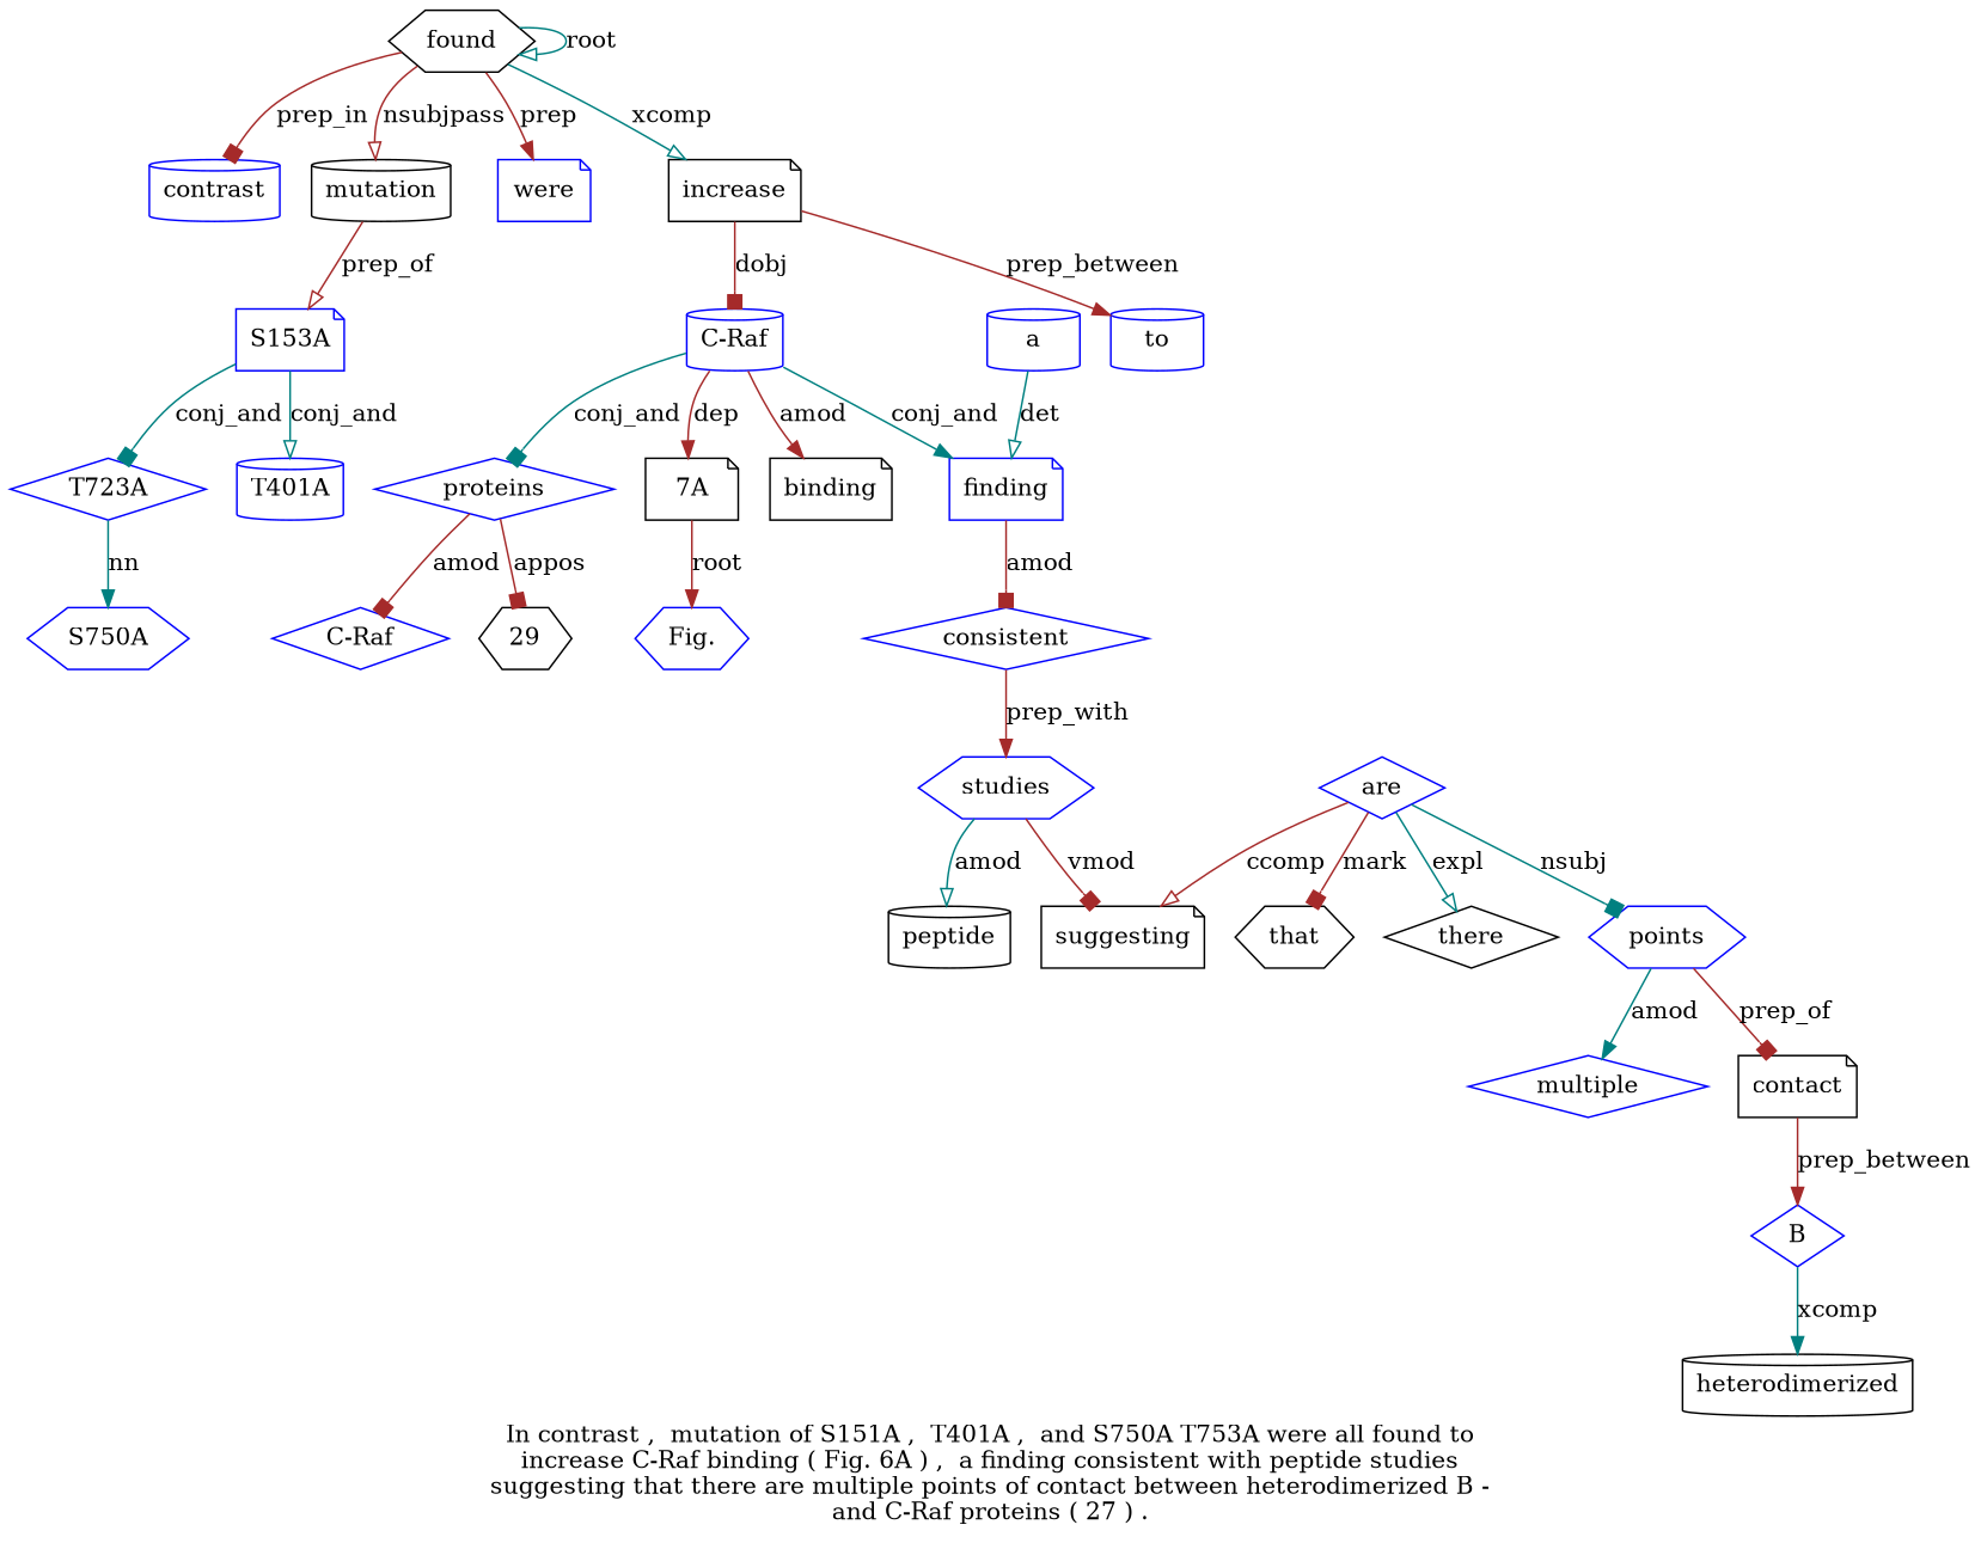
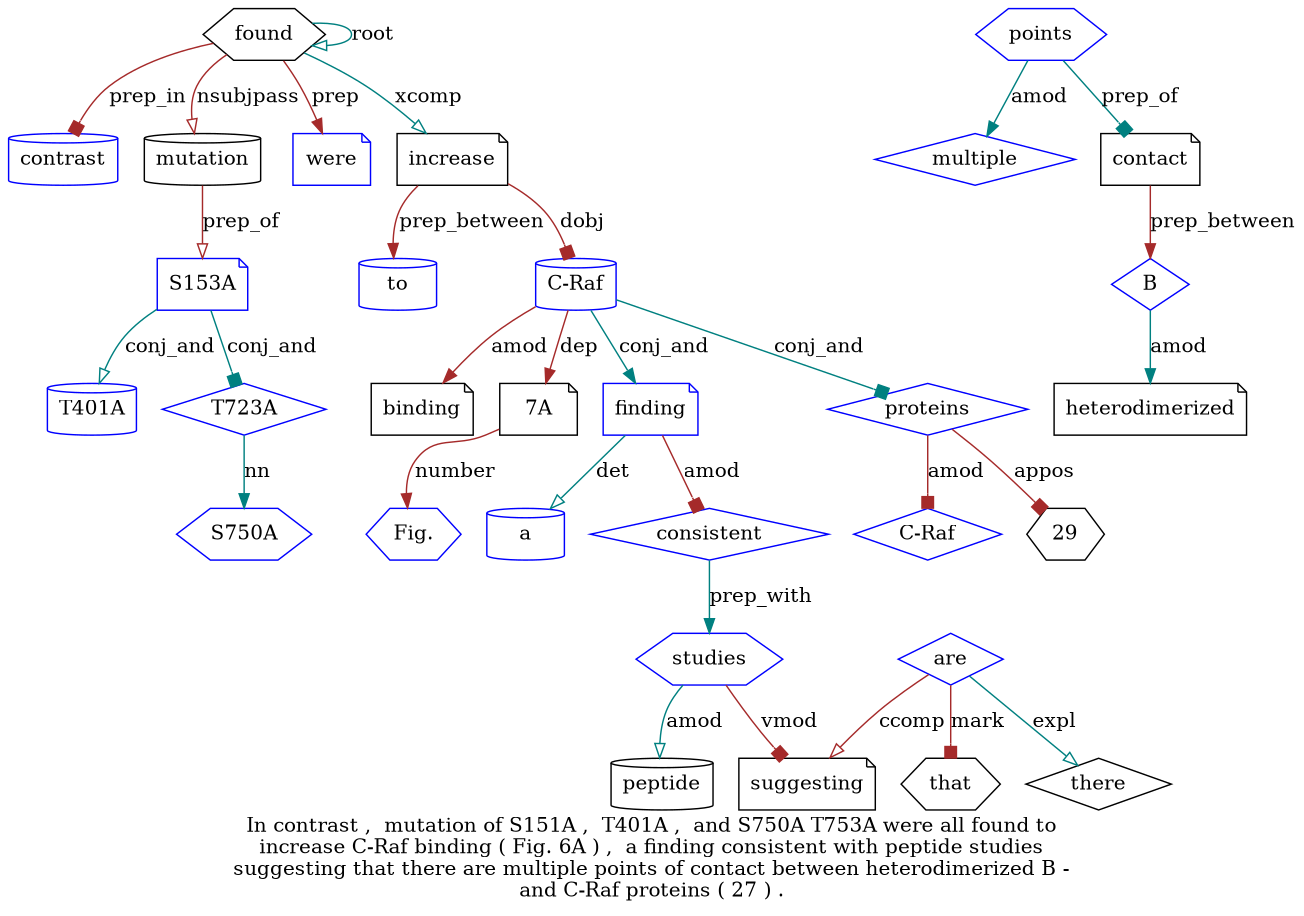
  digraph {
    label="In contrast ,  mutation of S151A ,  T401A ,  and S750A T753A were all found to\nincrease C-Raf binding ( Fig. 6A ) ,  a finding consistent with peptide studies\nsuggesting that there are multiple points of contact between heterodimerized B -\nand C-Raf proteins ( 27 ) ."
    node [color=blue fillcolor=white shape=cylinder style=filled]
    edge [arrowhead=box color=brown]
    n1 [color=black label=found shape=hexagon]
    n2 [label=contrast]
    n3 [color=black label=mutation]
    n4 [label=were shape=note]
    n5 [color=black label=increase shape=note]
    n6 [label=S153A shape=note]
    n7 [label=to]
    n8 [label="C-Raf"]
    n9 [label=T401A]
    n10 [label=T723A shape=diamond]
    n11 [label=S750A shape=hexagon]
    n12 [color=black label=binding shape=note]
    n13 [color=black label="7A" shape=note]
    n14 [label=finding shape=note]
    n15 [label=proteins shape=diamond]
    n16 [label="Fig." shape=hexagon]
    n17 [label=a]
    n18 [label=consistent shape=diamond]
    n19 [label="C-Raf" shape=diamond]
    n20 [color=black label=29 shape=hexagon]
    n21 [label=studies shape=hexagon]
    n22 [color=black label=peptide]
    n23 [color=black label=suggesting shape=note]
    n24 [label=are shape=diamond]
    n25 [color=black label=that shape=hexagon]
    n26 [color=black label=there shape=diamond]
    n27 [label=points shape=hexagon]
    n28 [label=multiple shape=diamond]
    n29 [color=black label=contact shape=note]
    n30 [label=B shape=diamond]
-   n31 [color=black label=heterodimerized]
+   n31 [color=black label=heterodimerized shape=note]
    n1 -> n1 [arrowhead=onormal color=teal label=root]
    n1 -> n2 [label=prep_in]
    n1 -> n3 [arrowhead=onormal label=nsubjpass]
    n1 -> n4 [arrowhead=normal label=prep]
    n1 -> n5 [arrowhead=onormal color=teal label=xcomp]
    n3 -> n6 [arrowhead=onormal label=prep_of]
    n5 -> n7 [arrowhead=normal label=prep_between]
    n5 -> n8 [label=dobj]
    n6 -> n9 [arrowhead=onormal color=teal label=conj_and]
    n6 -> n10 [color=teal label=conj_and]
    n8 -> n12 [arrowhead=normal label=amod]
    n8 -> n13 [arrowhead=normal label=dep]
    n8 -> n14 [arrowhead=normal color=teal label=conj_and]
    n8 -> n15 [color=teal label=conj_and]
    n10 -> n11 [arrowhead=normal color=teal label=nn]
-   n13 -> n16 [arrowhead=normal label=root]
-   n17 -> n14 [arrowhead=onormal color=teal label=det]
+   n13 -> n16 [arrowhead=normal label=number]
+   n14 -> n17 [arrowhead=onormal color=teal label=det]
    n14 -> n18 [label=amod]
    n15 -> n19 [label=amod]
    n15 -> n20 [label=appos]
-   n18 -> n21 [arrowhead=normal label=prep_with]
+   n18 -> n21 [arrowhead=normal color=teal label=prep_with]
    n21 -> n22 [arrowhead=onormal color=teal label=amod]
    n21 -> n23 [label=vmod]
    n24 -> n23 [arrowhead=onormal label=ccomp]
    n24 -> n25 [label=mark]
    n24 -> n26 [arrowhead=onormal color=teal label=expl]
-   n24 -> n27 [color=teal label=nsubj]
    n27 -> n28 [arrowhead=normal color=teal label=amod]
-   n27 -> n29 [label=prep_of]
+   n27 -> n29 [color=teal label=prep_of]
    n29 -> n30 [arrowhead=normal label=prep_between]
-   n30 -> n31 [arrowhead=normal color=teal label=xcomp]
+   n30 -> n31 [arrowhead=normal color=teal label=amod]
  }
